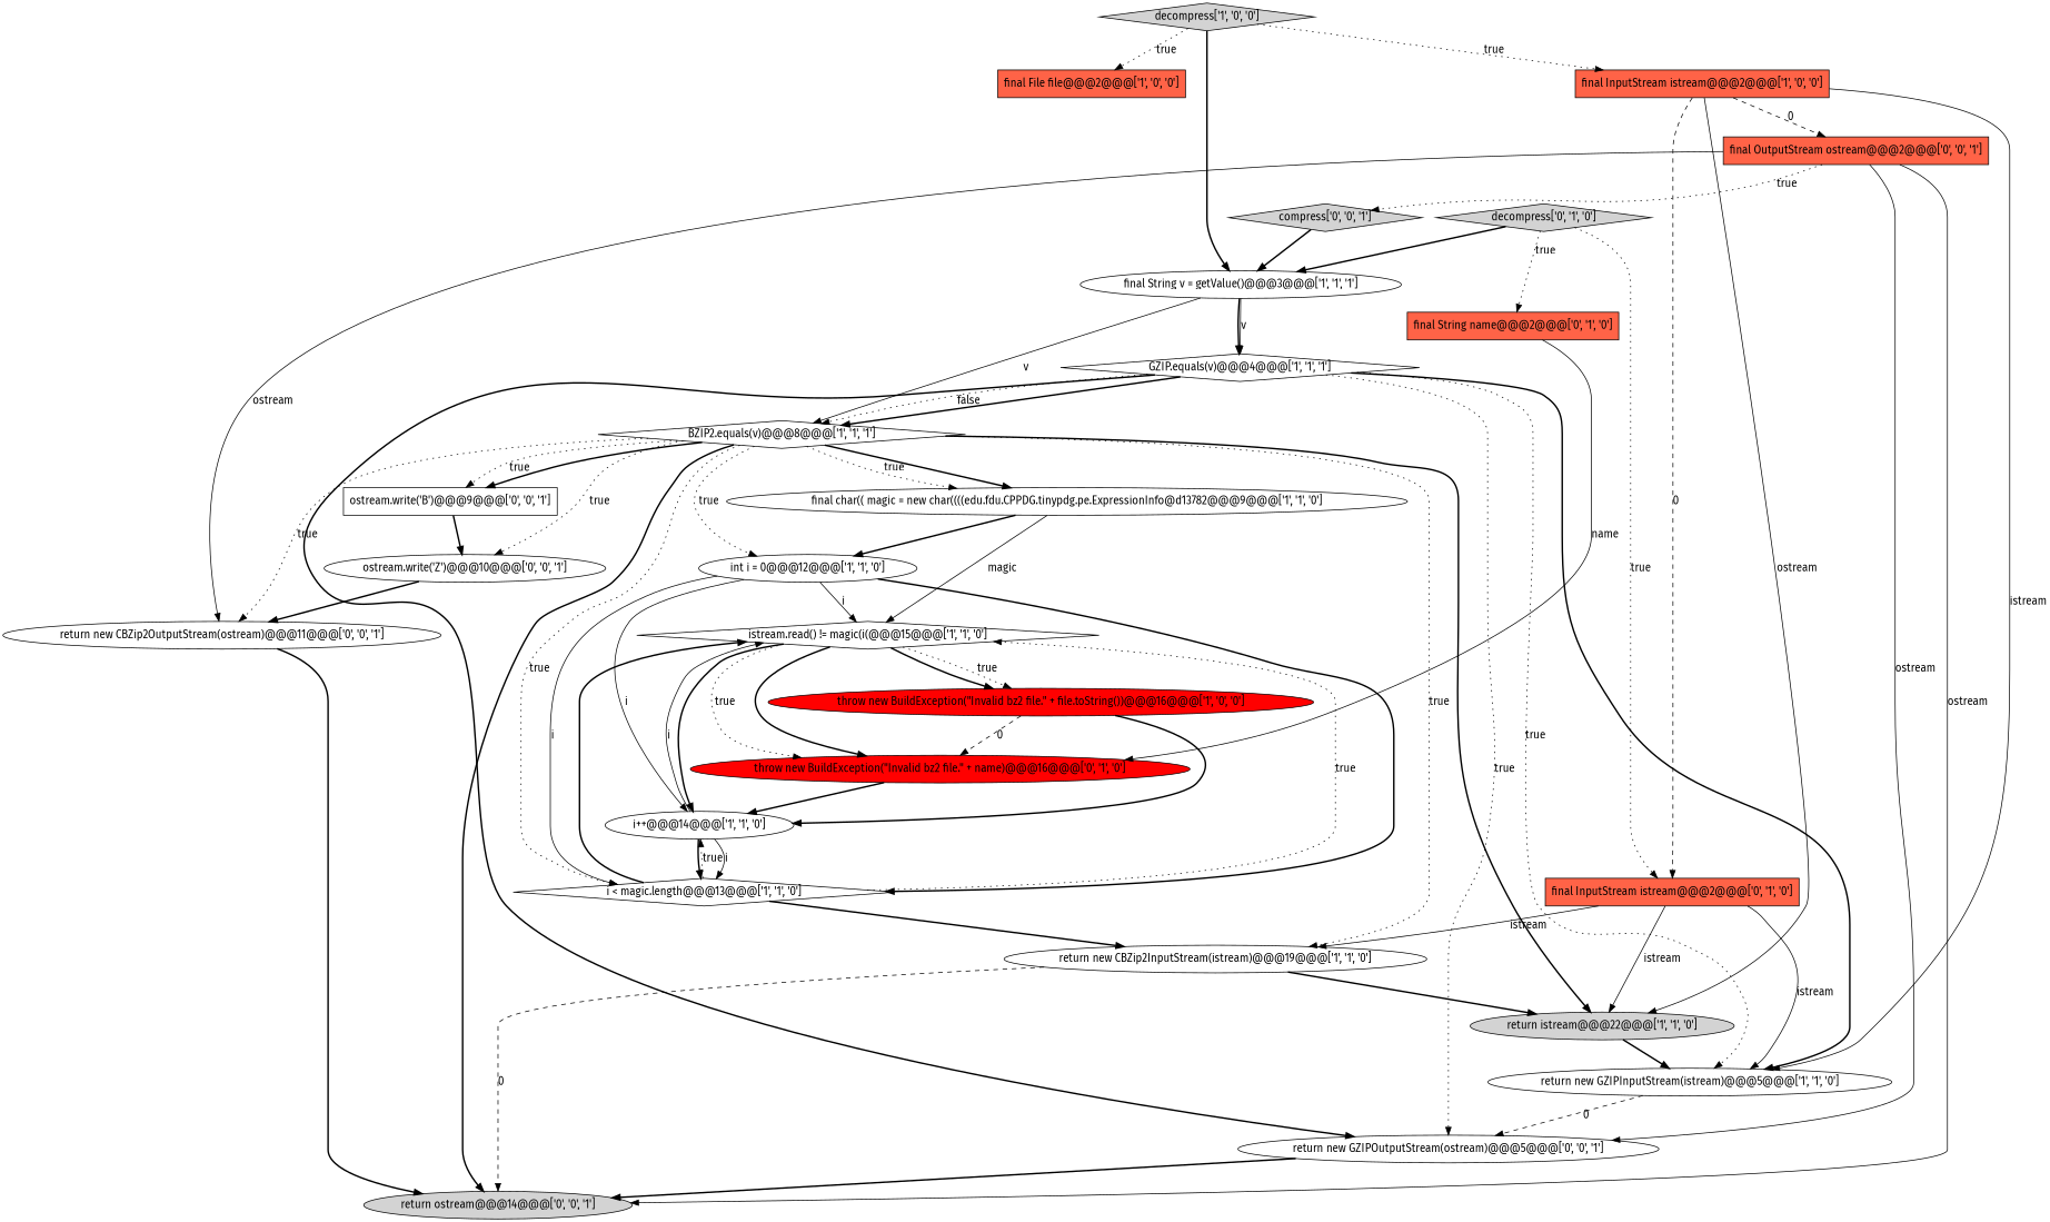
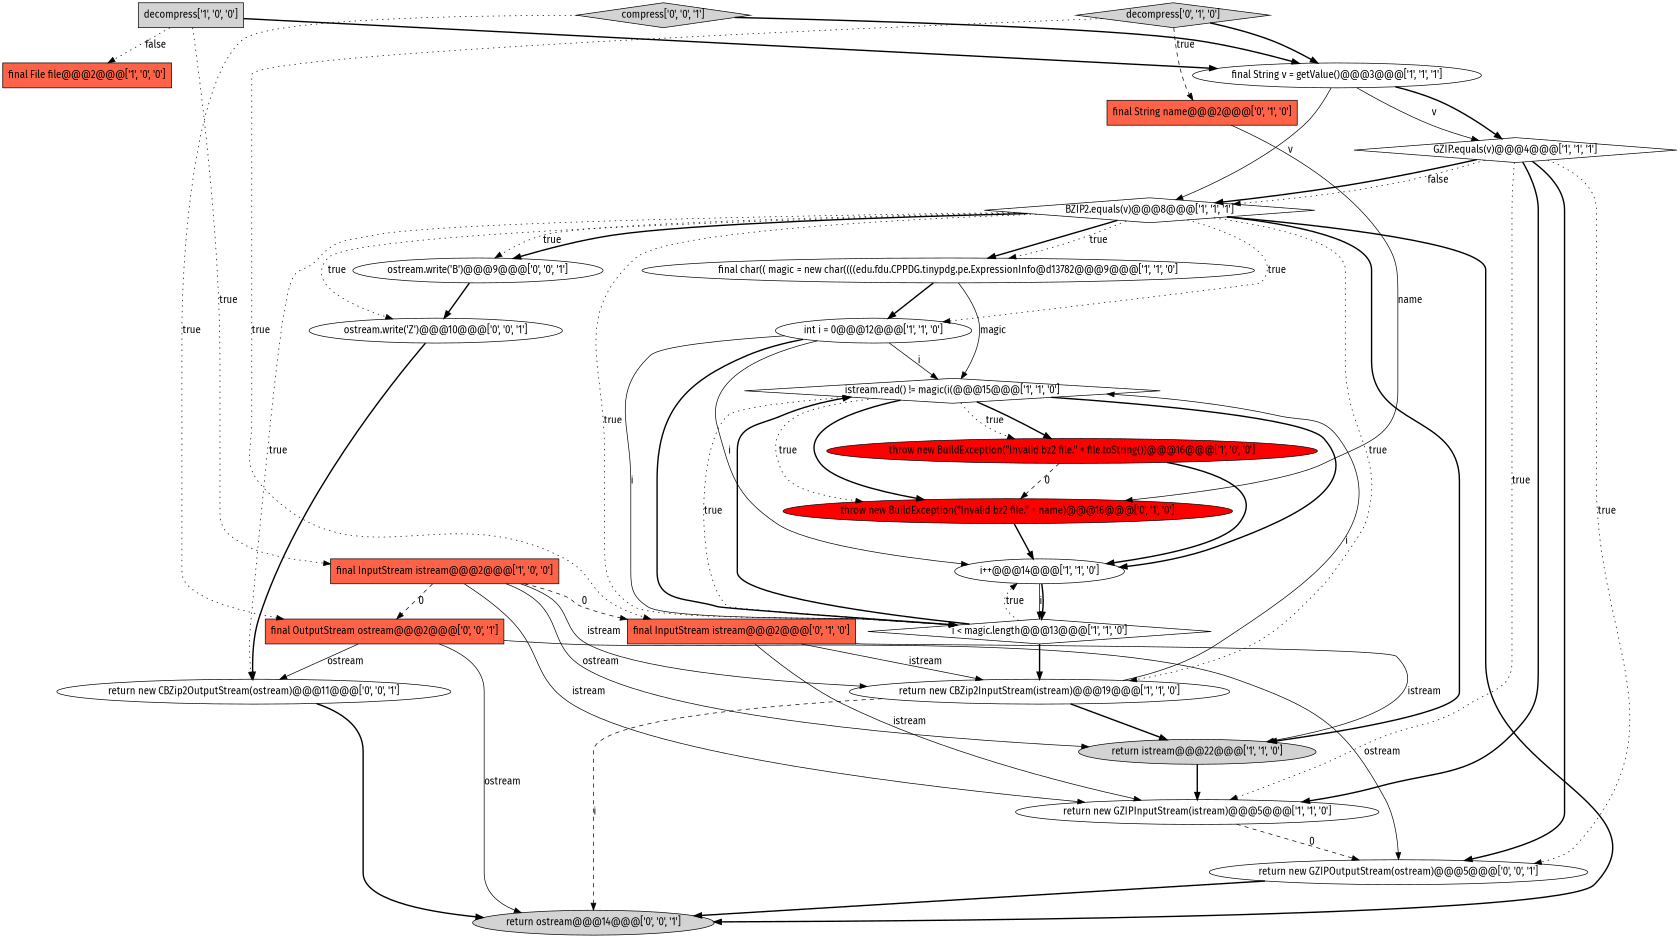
  digraph {
    fontname="Fira Sans"
    node [fillcolor=white fontname="Fira Sans" shape=ellipse style=filled]
    edge [fontname="Fira Sans" style=bold]
    n1 [label="final char(( magic = new char((((edu.fdu.CPPDG.tinypdg.pe.ExpressionInfo@d13782@@@9@@@['1', '1', '0']"]
    n2 [label="int i = 0@@@12@@@['1', '1', '0']"]
    n3 [label="istream.read() != magic(i(@@@15@@@['1', '1', '0']" shape=diamond]
    n4 [label="i < magic.length@@@13@@@['1', '1', '0']" shape=diamond]
    n5 [label="i++@@@14@@@['1', '1', '0']"]
    n6 [fillcolor=red label="throw new BuildException(\"Invalid bz2 file.\" + file.toString())@@@16@@@['1', '0', '0']"]
    n7 [fillcolor=red label="throw new BuildException(\"Invalid bz2 file.\" + name)@@@16@@@['0', '1', '0']"]
    n8 [fillcolor=tomato label="final File file@@@2@@@['1', '0', '0']" shape=box]
    n9 [label="return new CBZip2InputStream(istream)@@@19@@@['1', '1', '0']"]
    n10 [fillcolor=tomato label="final InputStream istream@@@2@@@['0', '1', '0']" shape=box]
    n11 [fillcolor=lightgray label="return istream@@@22@@@['1', '1', '0']"]
    n12 [label="return new GZIPInputStream(istream)@@@5@@@['1', '1', '0']"]
    n13 [label="return new GZIPOutputStream(ostream)@@@5@@@['0', '0', '1']"]
    n14 [fillcolor=lightgray label="return ostream@@@14@@@['0', '0', '1']"]
    n15 [label="ostream.write('Z')@@@10@@@['0', '0', '1']"]
    n16 [label="return new CBZip2OutputStream(ostream)@@@11@@@['0', '0', '1']"]
    n17 [fillcolor=lightgray label="decompress['0', '1', '0']" shape=diamond]
    n18 [label="final String v = getValue()@@@3@@@['1', '1', '1']"]
    n19 [fillcolor=tomato label="final String name@@@2@@@['0', '1', '0']" shape=box]
    n20 [label="BZIP2.equals(v)@@@8@@@['1', '1', '1']" shape=diamond]
    n21 [label="GZIP.equals(v)@@@4@@@['1', '1', '1']" shape=diamond]
-   n22 [label="ostream.write('B')@@@9@@@['0', '0', '1']" shape=box]
+   n22 [label="ostream.write('B')@@@9@@@['0', '0', '1']"]
    n23 [fillcolor=tomato label="final OutputStream ostream@@@2@@@['0', '0', '1']" shape=box]
-   n24 [fillcolor=lightgray label="decompress['1', '0', '0']" shape=diamond]
+   n24 [fillcolor=lightgray label="decompress['1', '0', '0']" shape=box]
    n25 [fillcolor=tomato label="final InputStream istream@@@2@@@['1', '0', '0']" shape=box]
    n26 [fillcolor=lightgray label="compress['0', '0', '1']" shape=diamond]
    n1 -> n2
    n1 -> n3 [label=magic style=solid]
    n2 -> n3 [label=i style=solid]
    n2 -> n4 [label=i style=solid]
    n2 -> n4
    n2 -> n5 [label=i style=solid]
    n3 -> n5
    n3 -> n6
    n3 -> n6 [label=true style=dotted]
    n3 -> n7 [label=true style=dotted]
    n3 -> n7
    n4 -> n3 [label=true style=dotted]
    n4 -> n3
    n4 -> n5 [label=true style=dotted]
    n4 -> n9
-   n5 -> n3 [label=i style=solid]
+   n9 -> n3 [label=i style=solid]
    n5 -> n4
    n5 -> n4 [label=i style=solid]
    n6 -> n5
    n6 -> n7 [label=0 style=dashed]
    n7 -> n5
    n9 -> n11
-   n9 -> n14 [label=0 style=dashed]
+   n9 -> n14 [label=i style=dashed]
    n10 -> n9 [label=istream style=solid]
    n10 -> n11 [label=istream style=solid]
    n10 -> n12 [label=istream style=solid]
    n11 -> n12
    n12 -> n13 [label=0 style=dashed]
    n13 -> n14
    n15 -> n16
    n16 -> n14
    n17 -> n10 [label=true style=dotted]
    n17 -> n18
-   n17 -> n19 [label=true style=dotted]
+   n17 -> n19 [label=true style=dashed]
    n18 -> n20 [label=v style=solid]
    n18 -> n21
    n18 -> n21 [label=v style=solid]
    n19 -> n7 [label=name style=solid]
    n20 -> n1
    n20 -> n1 [label=true style=dotted]
    n20 -> n2 [label=true style=dotted]
    n20 -> n4 [label=true style=dotted]
    n20 -> n9 [label=true style=dotted]
    n20 -> n11
    n20 -> n14
    n20 -> n15 [label=true style=dotted]
    n20 -> n16 [label=true style=dotted]
    n20 -> n22
    n20 -> n22 [label=true style=dotted]
    n21 -> n12
    n21 -> n12 [label=true style=dotted]
    n21 -> n13 [label=true style=dotted]
    n21 -> n13
    n21 -> n20
    n21 -> n20 [label=false style=dotted]
    n22 -> n15
    n23 -> n13 [label=ostream style=solid]
    n23 -> n14 [label=ostream style=solid]
    n23 -> n16 [label=ostream style=solid]
-   n24 -> n8 [label=true style=dotted]
+   n24 -> n8 [label=false style=dotted]
    n24 -> n18
    n24 -> n25 [label=true style=dotted]
+   n25 -> n9 [label=istream style=solid]
    n25 -> n10 [label=0 style=dashed]
    n25 -> n11 [label=ostream style=solid]
    n25 -> n12 [label=istream style=solid]
    n25 -> n23 [label=0 style=dashed]
    n26 -> n18
-   n23 -> n26 [label=true style=dotted]
+   n26 -> n23 [label=true style=dotted]
  }
